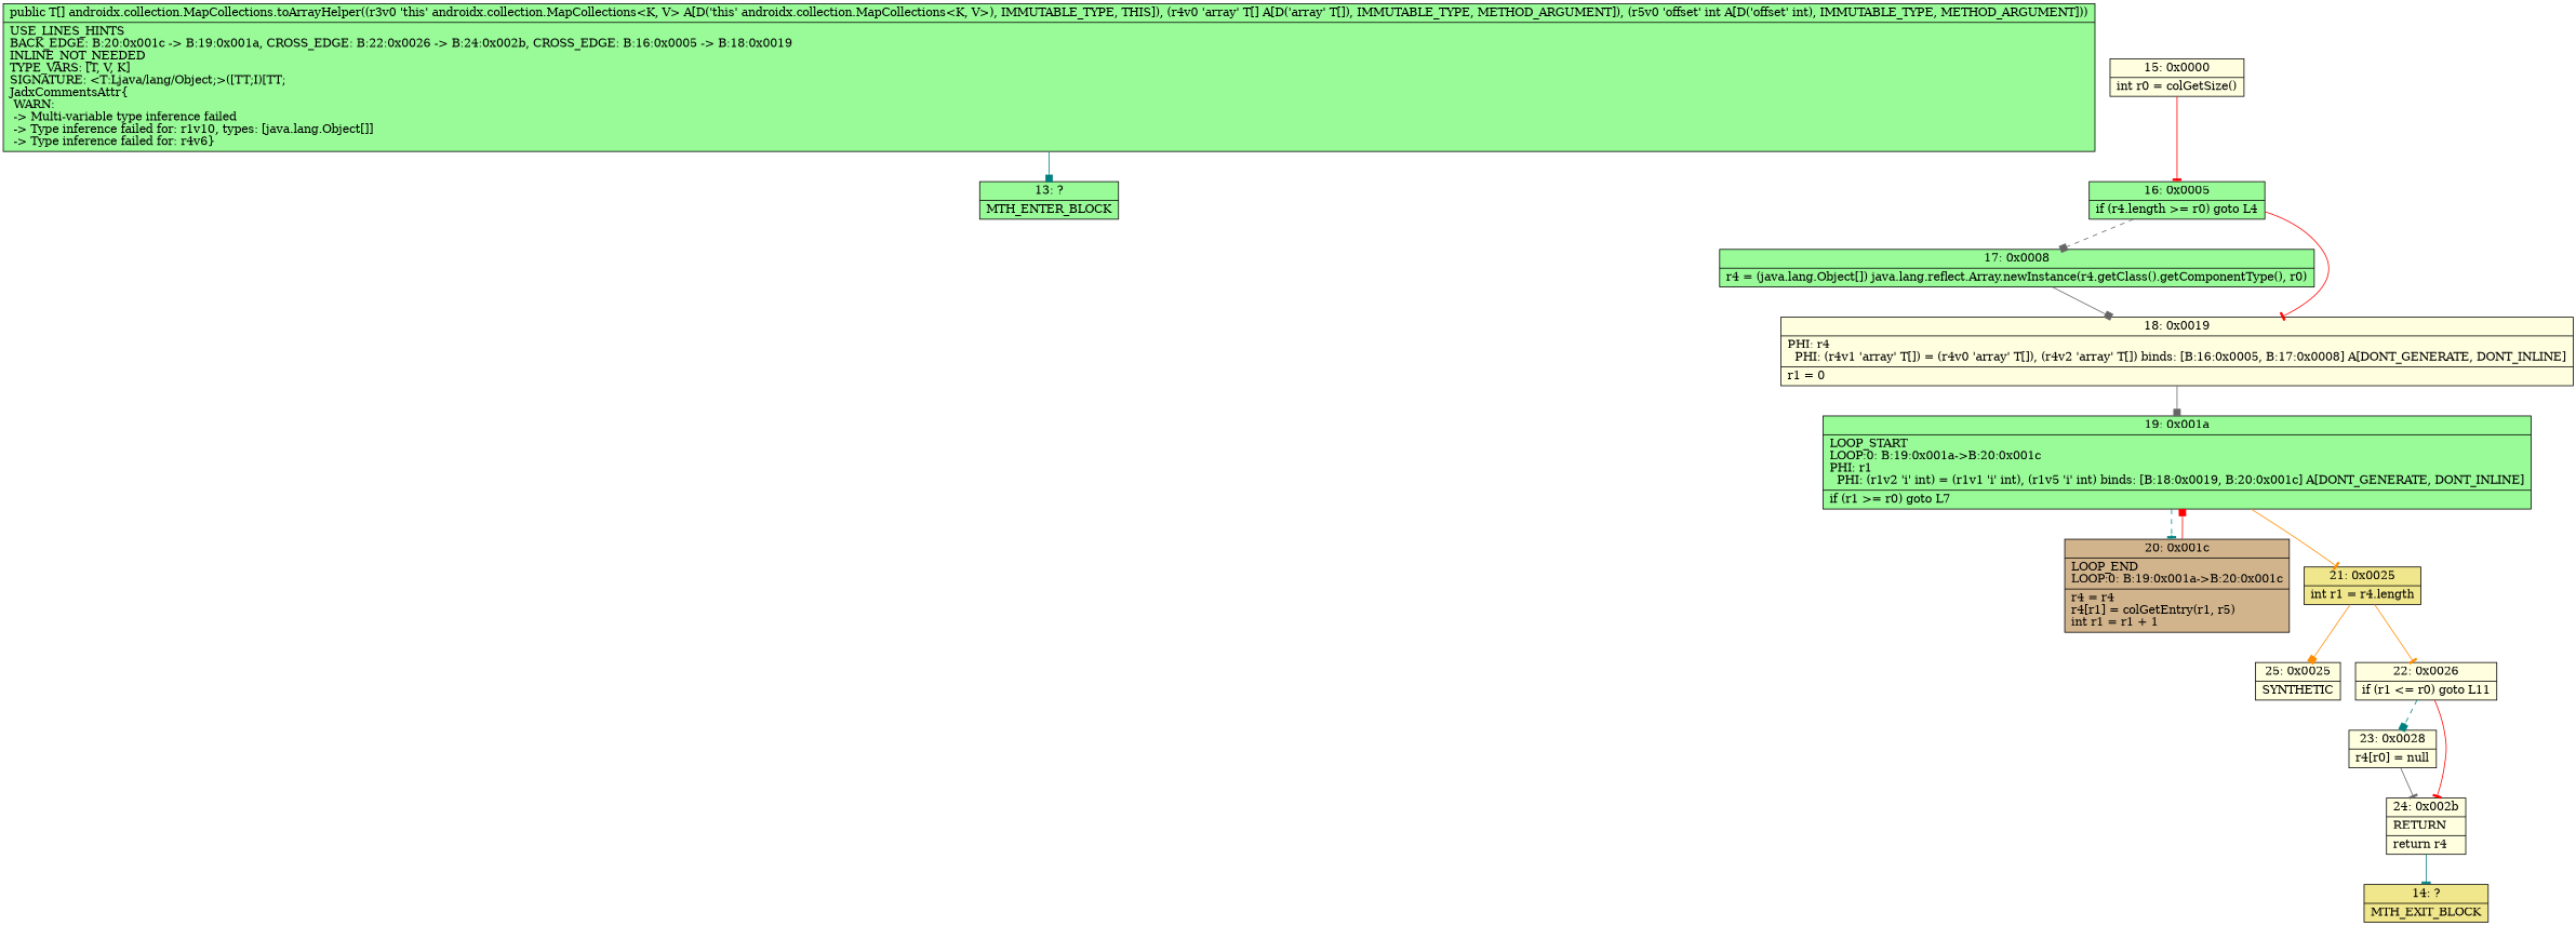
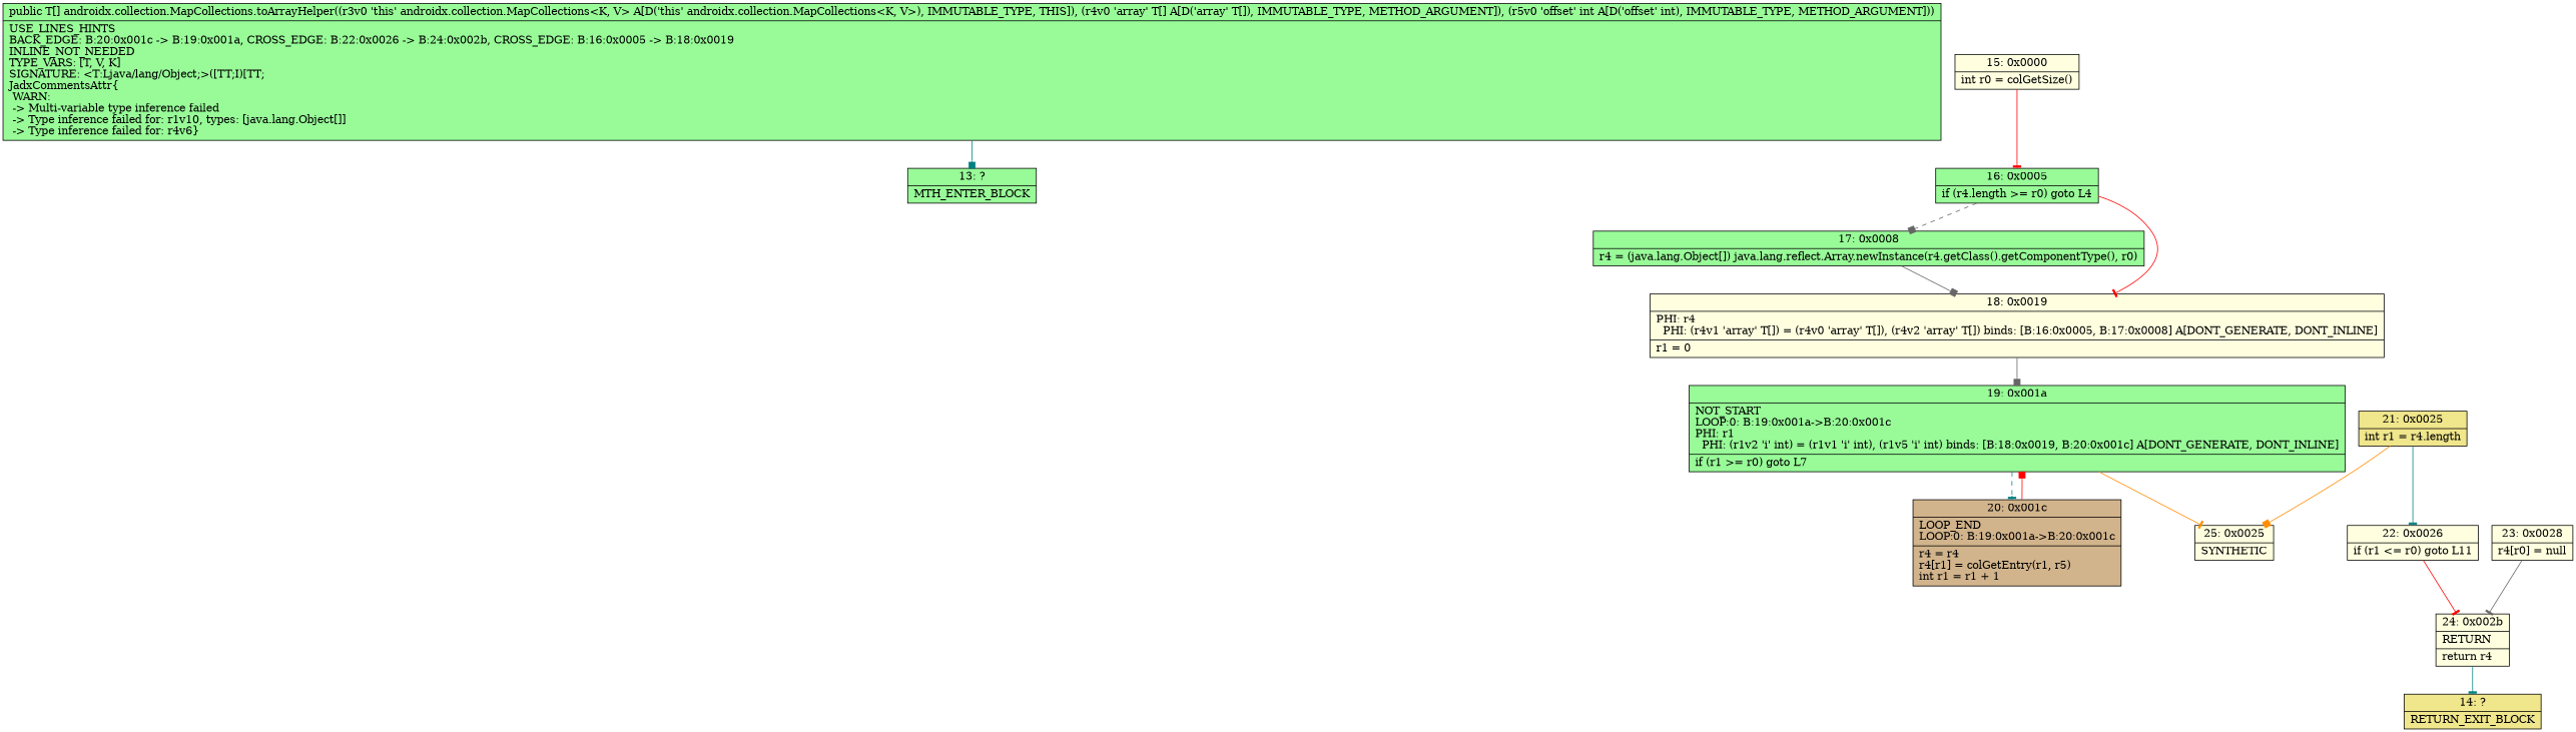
  digraph {
    node [fillcolor=lightyellow shape=record style=filled]
    edge [arrowhead=tee color=red]
    n1 [fillcolor=palegreen label="{13\:\ ?|MTH_ENTER_BLOCK\l}"]
    n2 [label="{15\:\ 0x0000|int r0 = colGetSize()\l}"]
    n3 [fillcolor=palegreen label="{16\:\ 0x0005|if (r4.length \>= r0) goto L4\l}"]
    n4 [fillcolor=palegreen label="{17\:\ 0x0008|r4 = (java.lang.Object[]) java.lang.reflect.Array.newInstance(r4.getClass().getComponentType(), r0)\l}"]
    n5 [label="{18\:\ 0x0019|PHI: r4 \l  PHI: (r4v1 'array' T[]) = (r4v0 'array' T[]), (r4v2 'array' T[]) binds: [B:16:0x0005, B:17:0x0008] A[DONT_GENERATE, DONT_INLINE]\l|r1 = 0\l}"]
-   n6 [fillcolor=palegreen label="{19\:\ 0x001a|LOOP_START\lLOOP:0: B:19:0x001a\-\>B:20:0x001c\lPHI: r1 \l  PHI: (r1v2 'i' int) = (r1v1 'i' int), (r1v5 'i' int) binds: [B:18:0x0019, B:20:0x001c] A[DONT_GENERATE, DONT_INLINE]\l|if (r1 \>= r0) goto L7\l}"]
+   n6 [fillcolor=palegreen label="{19\:\ 0x001a|NOT_START\lLOOP:0: B:19:0x001a\-\>B:20:0x001c\lPHI: r1 \l  PHI: (r1v2 'i' int) = (r1v1 'i' int), (r1v5 'i' int) binds: [B:18:0x0019, B:20:0x001c] A[DONT_GENERATE, DONT_INLINE]\l|if (r1 \>= r0) goto L7\l}"]
    n7 [fillcolor=tan label="{20\:\ 0x001c|LOOP_END\lLOOP:0: B:19:0x001a\-\>B:20:0x001c\l|r4 = r4\lr4[r1] = colGetEntry(r1, r5)\lint r1 = r1 + 1\l}"]
    n8 [label="{25\:\ 0x0025|SYNTHETIC\l}"]
    n9 [fillcolor=khaki label="{21\:\ 0x0025|int r1 = r4.length\l}"]
    n10 [label="{22\:\ 0x0026|if (r1 \<= r0) goto L11\l}"]
    n11 [label="{23\:\ 0x0028|r4[r0] = null\l}"]
    n12 [label="{24\:\ 0x002b|RETURN\l|return r4\l}"]
-   n13 [fillcolor=khaki label="{14\:\ ?|MTH_EXIT_BLOCK\l}"]
+   n13 [fillcolor=khaki label="{14\:\ ?|RETURN_EXIT_BLOCK\l}"]
    n14 [fillcolor=palegreen label="{public T[] androidx.collection.MapCollections.toArrayHelper((r3v0 'this' androidx.collection.MapCollections\<K, V\> A[D('this' androidx.collection.MapCollections\<K, V\>), IMMUTABLE_TYPE, THIS]), (r4v0 'array' T[] A[D('array' T[]), IMMUTABLE_TYPE, METHOD_ARGUMENT]), (r5v0 'offset' int A[D('offset' int), IMMUTABLE_TYPE, METHOD_ARGUMENT]))  | USE_LINES_HINTS\lBACK_EDGE: B:20:0x001c \-\> B:19:0x001a, CROSS_EDGE: B:22:0x0026 \-\> B:24:0x002b, CROSS_EDGE: B:16:0x0005 \-\> B:18:0x0019\lINLINE_NOT_NEEDED\lTYPE_VARS: [T, V, K]\lSIGNATURE: \<T:Ljava\/lang\/Object;\>([TT;I)[TT;\lJadxCommentsAttr\{\l WARN: \l \-\> Multi\-variable type inference failed\l \-\> Type inference failed for: r1v10, types: [java.lang.Object[]]\l \-\> Type inference failed for: r4v6\}\l}"]
    n2 -> n3
    n3 -> n4 [arrowhead=box color=gray40 style=dashed]
    n3 -> n5
    n4 -> n5 [arrowhead=box color=gray40]
    n5 -> n6 [arrowhead=box color=gray40]
    n6 -> n7 [color=teal style=dashed]
-   n6 -> n9 [color=darkorange]
+   n6 -> n8 [color=darkorange]
    n7 -> n6 [arrowhead=box]
    n9 -> n8 [arrowhead=box color=darkorange]
-   n9 -> n10 [color=darkorange]
-   n10 -> n11 [arrowhead=box color=teal style=dashed]
+   n9 -> n10 [color=teal]
    n10 -> n12
    n11 -> n12 [color=gray40]
    n12 -> n13 [color=teal]
    n14 -> n1 [arrowhead=box color=teal]
  }
